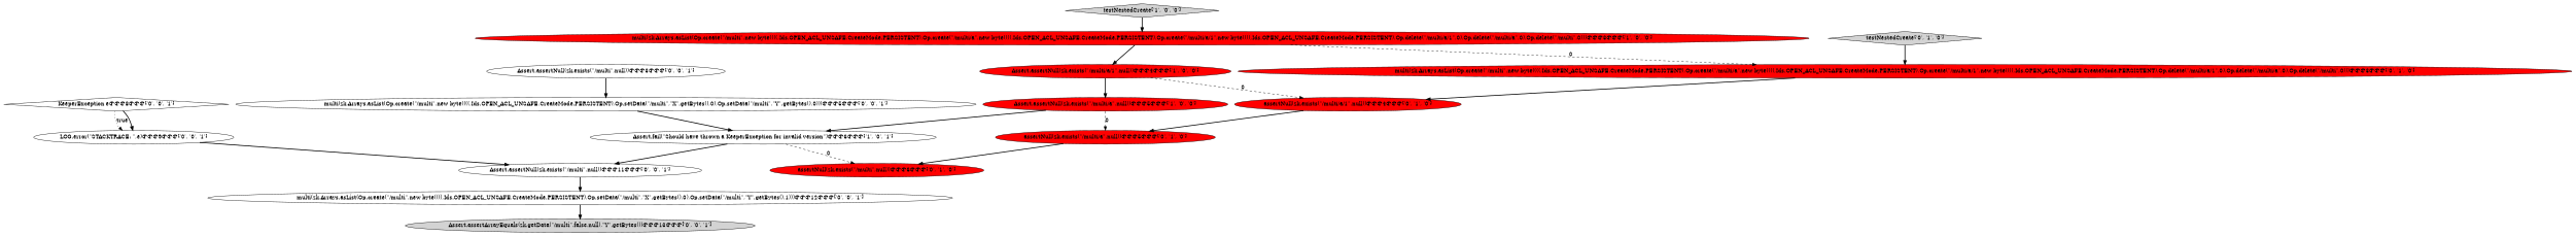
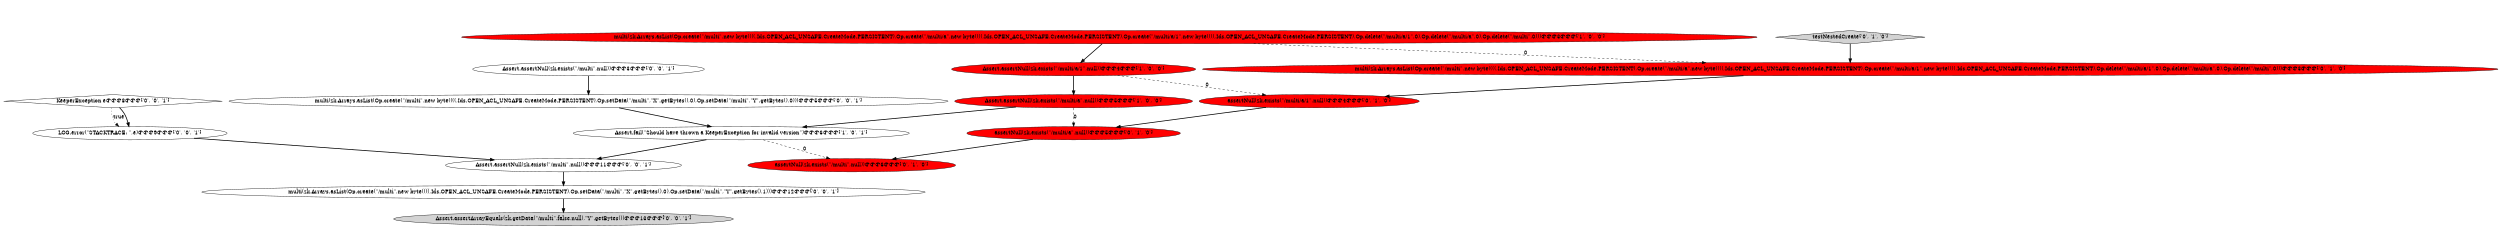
  digraph {
    node [fillcolor=white shape=ellipse style=filled]
    edge [style=bold]
    n1 [label="multi(zk,Arrays.asList(Op.create(\"/multi\",new byte((((,Ids.OPEN_ACL_UNSAFE,CreateMode.PERSISTENT),Op.setData(\"/multi\",\"X\".getBytes(),0),Op.setData(\"/multi\",\"Y\".getBytes(),0)))@@@5@@@['0', '0', '1']"]
    n2 [label="Assert.fail(\"Should have thrown a KeeperException for invalid version\")@@@6@@@['1', '0', '1']"]
    n3 [label="Assert.assertNull(zk.exists(\"/multi\",null))@@@11@@@['0', '0', '1']"]
    n4 [fillcolor=red label="assertNull(zk.exists(\"/multi\",null))@@@6@@@['0', '1', '0']"]
    n5 [fillcolor=red label="assertNull(zk.exists(\"/multi/a/1\",null))@@@4@@@['0', '1', '0']"]
    n6 [fillcolor=red label="assertNull(zk.exists(\"/multi/a\",null))@@@5@@@['0', '1', '0']"]
    n7 [label="Assert.assertNull(zk.exists(\"/multi\",null))@@@3@@@['0', '0', '1']"]
    n8 [fillcolor=red label="multi(zk,Arrays.asList(Op.create(\"/multi\",new byte((((,Ids.OPEN_ACL_UNSAFE,CreateMode.PERSISTENT),Op.create(\"/multi/a\",new byte((((,Ids.OPEN_ACL_UNSAFE,CreateMode.PERSISTENT),Op.create(\"/multi/a/1\",new byte((((,Ids.OPEN_ACL_UNSAFE,CreateMode.PERSISTENT),Op.delete(\"/multi/a/1\",0),Op.delete(\"/multi/a\",0),Op.delete(\"/multi\",0)))@@@3@@@['1', '0', '0']"]
    n9 [fillcolor=red label="Assert.assertNull(zk.exists(\"/multi/a/1\",null))@@@4@@@['1', '0', '0']"]
    n10 [fillcolor=red label="multi(zk,Arrays.asList(Op.create(\"/multi\",new byte((((,Ids.OPEN_ACL_UNSAFE,CreateMode.PERSISTENT),Op.create(\"/multi/a\",new byte((((,Ids.OPEN_ACL_UNSAFE,CreateMode.PERSISTENT),Op.create(\"/multi/a/1\",new byte((((,Ids.OPEN_ACL_UNSAFE,CreateMode.PERSISTENT),Op.delete(\"/multi/a/1\",0),Op.delete(\"/multi/a\",0),Op.delete(\"/multi\",0)))@@@3@@@['0', '1', '0']"]
    n11 [fillcolor=red label="Assert.assertNull(zk.exists(\"/multi/a\",null))@@@5@@@['1', '0', '0']"]
    n12 [fillcolor=lightgray label="Assert.assertArrayEquals(zk.getData(\"/multi\",false,null),\"Y\".getBytes())@@@13@@@['0', '0', '1']"]
    n13 [label="multi(zk,Arrays.asList(Op.create(\"/multi\",new byte((((,Ids.OPEN_ACL_UNSAFE,CreateMode.PERSISTENT),Op.setData(\"/multi\",\"X\".getBytes(),0),Op.setData(\"/multi\",\"Y\".getBytes(),1)))@@@12@@@['0', '0', '1']"]
-   n14 [fillcolor=lightgray label="testNestedCreate['1', '0', '0']" shape=diamond]
    n15 [label="KeeperException e@@@8@@@['0', '0', '1']" shape=diamond]
    n16 [label="LOG.error(\"STACKTRACE: \",e)@@@9@@@['0', '0', '1']"]
    n17 [fillcolor=lightgray label="testNestedCreate['0', '1', '0']" shape=diamond]
    n1 -> n2
    n2 -> n3
    n2 -> n4 [label=0 style=dashed]
    n3 -> n13
    n5 -> n6
    n6 -> n4
    n7 -> n1
    n8 -> n9
    n8 -> n10 [label=0 style=dashed]
    n9 -> n5 [label=0 style=dashed]
    n9 -> n11
    n10 -> n5
    n11 -> n2
    n11 -> n6 [label=0 style=dashed]
    n13 -> n12
-   n14 -> n8
    n15 -> n16 [label=true style=dotted]
    n15 -> n16
    n16 -> n3
    n17 -> n10
  }
